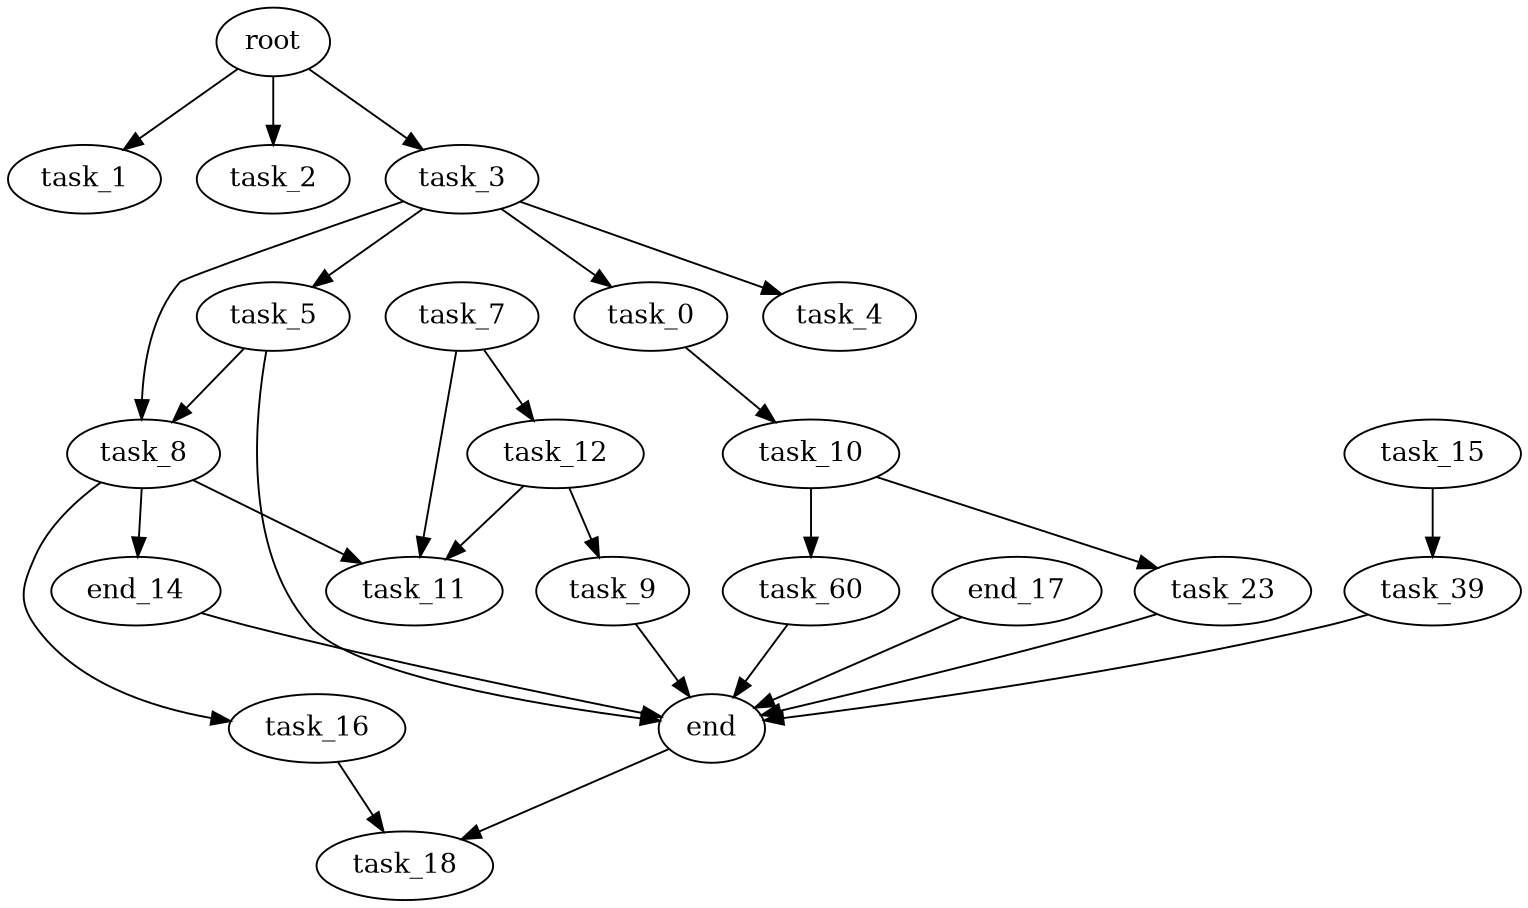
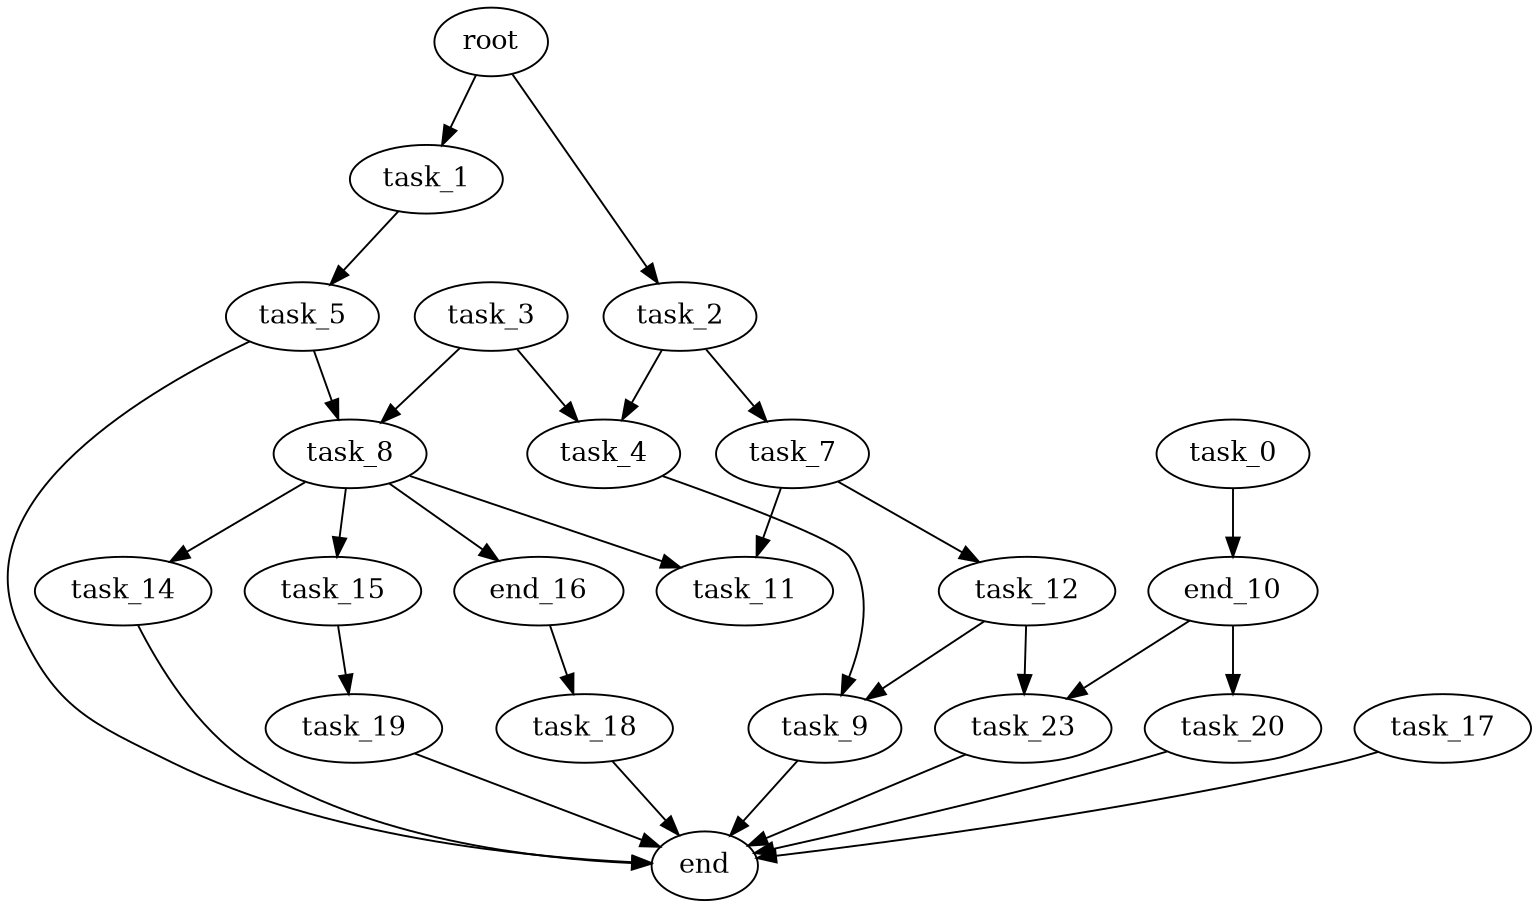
  digraph {
    root
    task_1
    task_2
    task_3
    task_4
    task_7
    task_8
    task_5
    n9 [label=task_0]
    task_11
-   task_14 [label=end_14]
+   task_14
    task_15
-   task_16
+   task_16 [label=end_16]
    task_9
    task_12
    end
-   task_10
+   task_10 [label=end_10]
    n18 [label=task_23]
-   task_20 [label=task_60]
-   task_19 [label=task_39]
+   task_20
+   task_19
    task_18
-   task_17 [label=end_17]
+   task_17
    root -> task_1
    root -> task_2
-   root -> task_3
+   task_2 -> task_4
+   task_2 -> task_7
    task_3 -> task_4
    task_3 -> task_8
-   task_3 -> task_5
-   task_3 -> n9
+   task_1 -> task_5
+   task_4 -> task_9
    task_7 -> task_11
    task_7 -> task_12
    task_8 -> task_11
    task_8 -> task_14
+   task_8 -> task_15
    task_8 -> task_16
    task_5 -> task_8
    task_5 -> end
    n9 -> task_10
    task_14 -> end
    task_15 -> task_19
    task_16 -> task_18
    task_9 -> end
    task_12 -> task_9
-   task_12 -> task_11
+   task_12 -> n18
    task_10 -> n18
    task_10 -> task_20
    n18 -> end
    task_20 -> end
    task_19 -> end
-   end -> task_18
+   task_18 -> end
    task_17 -> end
  }
